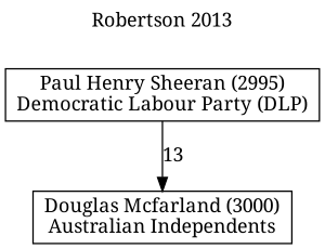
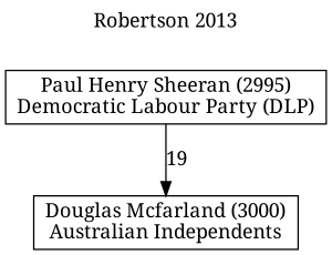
  digraph {
    label="Robertson 2013"
    labelloc=t
    mclimit=10
    fontname="Noto Serif"
    node [shape=box fontname="Noto Serif"]
    n1 [label="Douglas Mcfarland (3000)\nAustralian Independents"]
    n2 [label="Paul Henry Sheeran (2995)\nDemocratic Labour Party (DLP)"]
-   n2 -> n1 [label=13 fontname="Noto Serif"]
+   n2 -> n1 [label=19 fontname="Noto Serif"]
  }
